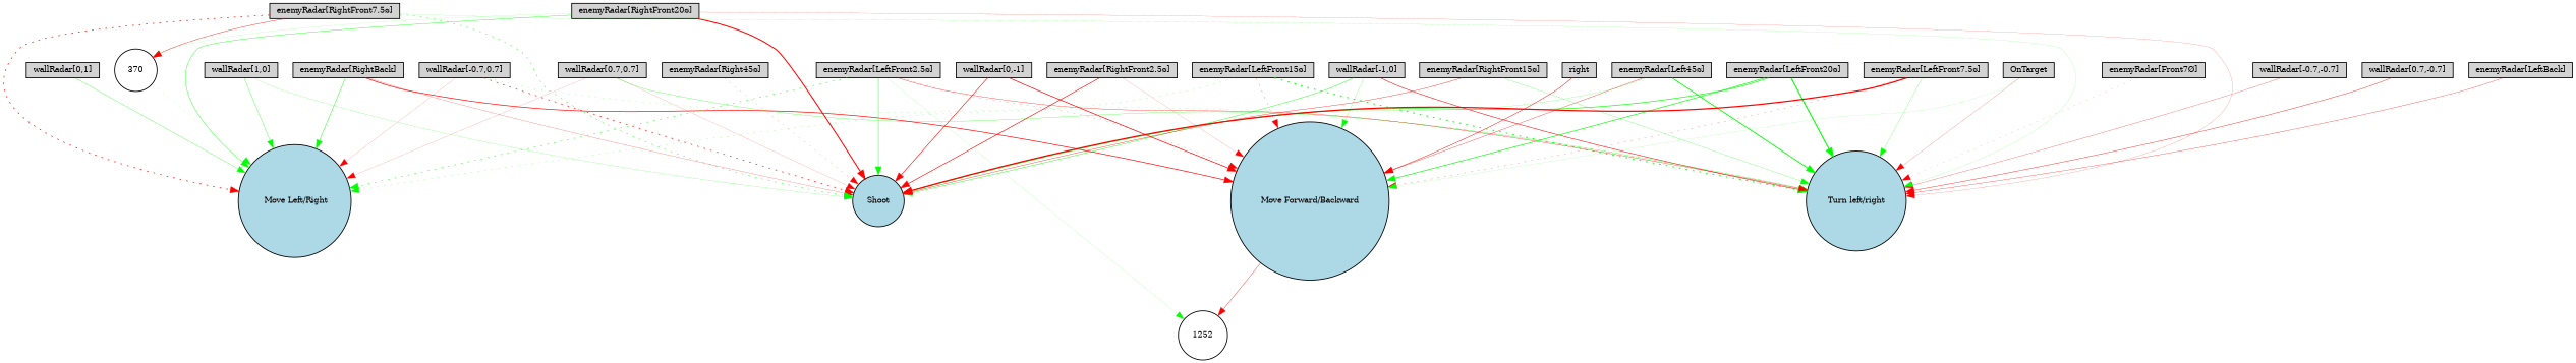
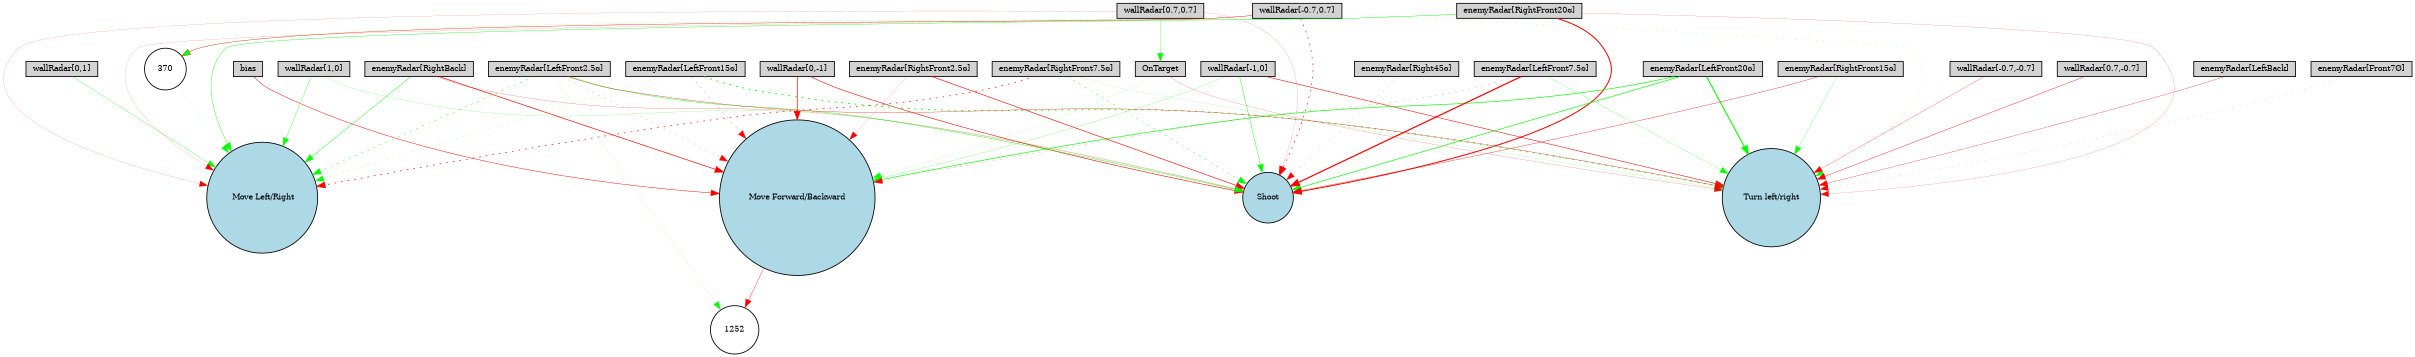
  digraph {
    node [fillcolor=lightgray fontsize=9 shape=box style=filled]
    edge [color=red style=solid]
    "wallRadar[1,0]" [height=0.2 width=0.2]
    Shoot [fillcolor=lightblue height=0.2 shape=circle width=0.2]
    " Move Left/Right" [fillcolor=lightblue height=0.2 shape=circle width=0.2]
    "wallRadar[0,1]" [height=0.2 width=0.2]
    "wallRadar[-1,0]" [height=0.2 width=0.2]
    "Move Forward/Backward" [fillcolor=lightblue height=0.2 shape=circle width=0.2]
    "Turn left/right" [fillcolor=lightblue height=0.2 shape=circle width=0.2]
    1252 [fillcolor=white height=0.2 shape=circle width=0.2]
    "wallRadar[0,-1]" [height=0.2 width=0.2]
    "wallRadar[0.7,0.7]" [height=0.2 width=0.2]
    "wallRadar[-0.7,0.7]" [height=0.2 width=0.2]
    "wallRadar[-0.7,-0.7]" [height=0.2 width=0.2]
    "wallRadar[0.7,-0.7]" [height=0.2 width=0.2]
    "enemyRadar[RightBack]" [height=0.2 width=0.2]
    "enemyRadar[LeftBack]" [height=0.2 width=0.2]
    "enemyRadar[Right45ø]" [height=0.2 width=0.2]
-   "enemyRadar[Left45ø]" [height=0.2 width=0.2]
    "enemyRadar[RightFront20ø]" [height=0.2 width=0.2]
    n19 [fillcolor=white height=0.2 label=370 shape=circle width=0.2]
    "enemyRadar[LeftFront20ø]" [height=0.2 width=0.2]
    "enemyRadar[RightFront15ø]" [height=0.2 width=0.2]
    "enemyRadar[LeftFront15ø]" [height=0.2 width=0.2]
    "enemyRadar[RightFront7.5ø]" [height=0.2 width=0.2]
    "enemyRadar[LeftFront7.5ø]" [height=0.2 width=0.2]
    "enemyRadar[RightFront2.5ø]" [height=0.2 width=0.2]
    "enemyRadar[LeftFront2.5ø]" [height=0.2 width=0.2]
    "enemyRadar[Front7Ø]" [height=0.2 width=0.2]
    OnTarget [height=0.2 width=0.2]
-   bias [height=0.2 width=0.2 label=right]
+   bias [height=0.2 width=0.2]
    "wallRadar[1,0]" -> Shoot [color=green penwidth=0.18017367106313142]
    "wallRadar[1,0]" -> " Move Left/Right" [color=green penwidth=0.3573809605625028]
    "wallRadar[0,1]" -> " Move Left/Right" [color=green penwidth=0.32705570333156203]
    "wallRadar[-1,0]" -> Shoot [color=green penwidth=0.4880023537615561]
    "wallRadar[-1,0]" -> "Move Forward/Backward" [color=green penwidth=0.22842602067485804]
    "wallRadar[-1,0]" -> "Turn left/right" [penwidth=0.6421743700810302]
    "Move Forward/Backward" -> 1252 [penwidth=0.3965242654157658]
    "wallRadar[0,-1]" -> Shoot [penwidth=0.6812101888853805]
    "wallRadar[0,-1]" -> "Move Forward/Backward" [penwidth=0.8188247441859832]
    "wallRadar[0.7,0.7]" -> Shoot [penwidth=0.14627012895749247]
    "wallRadar[0.7,0.7]" -> " Move Left/Right" [penwidth=0.14120881689766407]
-   "wallRadar[0.7,0.7]" -> "Turn left/right" [color=green penwidth=0.3140863120283377]
+   "wallRadar[0.7,0.7]" -> OnTarget [color=green penwidth=0.3140863120283377]
    "wallRadar[-0.7,0.7]" -> Shoot [penwidth=0.7611154386128455 style=dotted]
    "wallRadar[-0.7,0.7]" -> " Move Left/Right" [penwidth=0.13420512088729453]
    "wallRadar[-0.7,0.7]" -> "Turn left/right" [color=green penwidth=0.19199783362729717 style=dotted]
    "wallRadar[-0.7,-0.7]" -> "Turn left/right" [penwidth=0.2882101488757304]
    "wallRadar[0.7,-0.7]" -> "Turn left/right" [penwidth=0.45527732236675633]
    "enemyRadar[RightBack]" -> Shoot [penwidth=0.22962174173012065]
    "enemyRadar[RightBack]" -> " Move Left/Right" [color=green penwidth=0.4953396799256248]
    "enemyRadar[RightBack]" -> "Move Forward/Backward" [penwidth=0.7922009334827635]
    "enemyRadar[LeftBack]" -> "Turn left/right" [penwidth=0.34089662197159193]
    "enemyRadar[Right45ø]" -> Shoot [penwidth=0.1649496077763947 style=dotted]
-   "enemyRadar[Left45ø]" -> Shoot [color=green penwidth=0.20769306129368326]
-   "enemyRadar[Left45ø]" -> "Move Forward/Backward" [penwidth=0.3793662097789211]
-   "enemyRadar[Left45ø]" -> "Turn left/right" [color=green penwidth=1.035555928118918]
    "enemyRadar[RightFront20ø]" -> Shoot [penwidth=1.2063680949115465]
    "enemyRadar[RightFront20ø]" -> " Move Left/Right" [color=green penwidth=0.4410672559830676]
    "enemyRadar[RightFront20ø]" -> "Turn left/right" [penwidth=0.17171841311662517]
    "enemyRadar[RightFront20ø]" -> n19 [color=green penwidth=0.10836310979600977]
    n19 -> " Move Left/Right" [color=green penwidth=0.13395280858016734 style=dotted]
    "enemyRadar[LeftFront20ø]" -> Shoot [color=green penwidth=0.7667305768360763]
    "enemyRadar[LeftFront20ø]" -> "Move Forward/Backward" [color=green penwidth=0.7711819836303545]
    "enemyRadar[LeftFront20ø]" -> "Turn left/right" [color=green penwidth=1.250606775160776]
    "enemyRadar[RightFront15ø]" -> Shoot [penwidth=0.4160709498723676]
    "enemyRadar[RightFront15ø]" -> "Turn left/right" [color=green penwidth=0.24475355085926837]
    "enemyRadar[LeftFront15ø]" -> " Move Left/Right" [color=green penwidth=0.21709569765320363 style=dotted]
    "enemyRadar[LeftFront15ø]" -> "Move Forward/Backward" [penwidth=0.3000229032139141 style=dotted]
    "enemyRadar[LeftFront15ø]" -> "Turn left/right" [color=green penwidth=1.1133244775476925 style=dotted]
    "enemyRadar[RightFront7.5ø]" -> Shoot [color=green penwidth=0.5229688598257034 style=dotted]
    "enemyRadar[RightFront7.5ø]" -> " Move Left/Right" [penwidth=0.7982751290533138 style=dotted]
    "enemyRadar[RightFront7.5ø]" -> "Turn left/right" [color=green penwidth=0.12507440377206788]
-   "enemyRadar[RightFront7.5ø]" -> n19 [penwidth=0.44314579981815794]
+   "wallRadar[-0.7,0.7]" -> n19 [penwidth=0.44314579981815794]
    "enemyRadar[LeftFront7.5ø]" -> Shoot [penwidth=1.4421308148957142]
    "enemyRadar[LeftFront7.5ø]" -> "Move Forward/Backward" [penwidth=0.2520688271594411 style=dotted]
    "enemyRadar[LeftFront7.5ø]" -> "Turn left/right" [color=green penwidth=0.22939356167080344]
    "enemyRadar[RightFront2.5ø]" -> Shoot [penwidth=0.7152306046232475]
    "enemyRadar[RightFront2.5ø]" -> "Move Forward/Backward" [penwidth=0.1421349672115071]
    "enemyRadar[LeftFront2.5ø]" -> Shoot [color=green penwidth=0.49401595663119624]
    "enemyRadar[LeftFront2.5ø]" -> " Move Left/Right" [color=green penwidth=0.5643936564794185 style=dotted]
    "enemyRadar[LeftFront2.5ø]" -> "Move Forward/Backward" [penwidth=0.2252307949732437 style=dotted]
    "enemyRadar[LeftFront2.5ø]" -> "Turn left/right" [penwidth=0.3798639627787621]
    "enemyRadar[LeftFront2.5ø]" -> 1252 [color=green penwidth=0.10370694322444918]
    "enemyRadar[Front7Ø]" -> "Turn left/right" [penwidth=0.13602858084682828 style=dotted]
    OnTarget -> "Move Forward/Backward" [color=green penwidth=0.10125126587653814]
    OnTarget -> "Turn left/right" [penwidth=0.1929703460398194]
    bias -> "Move Forward/Backward" [penwidth=0.541366913620396]
  }
